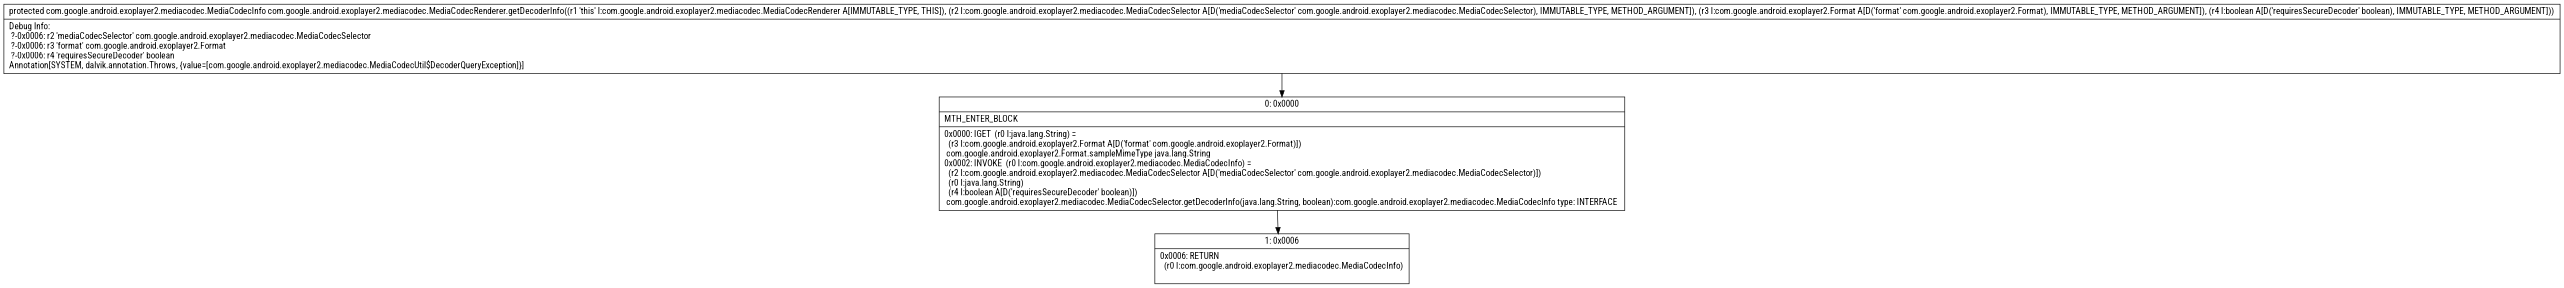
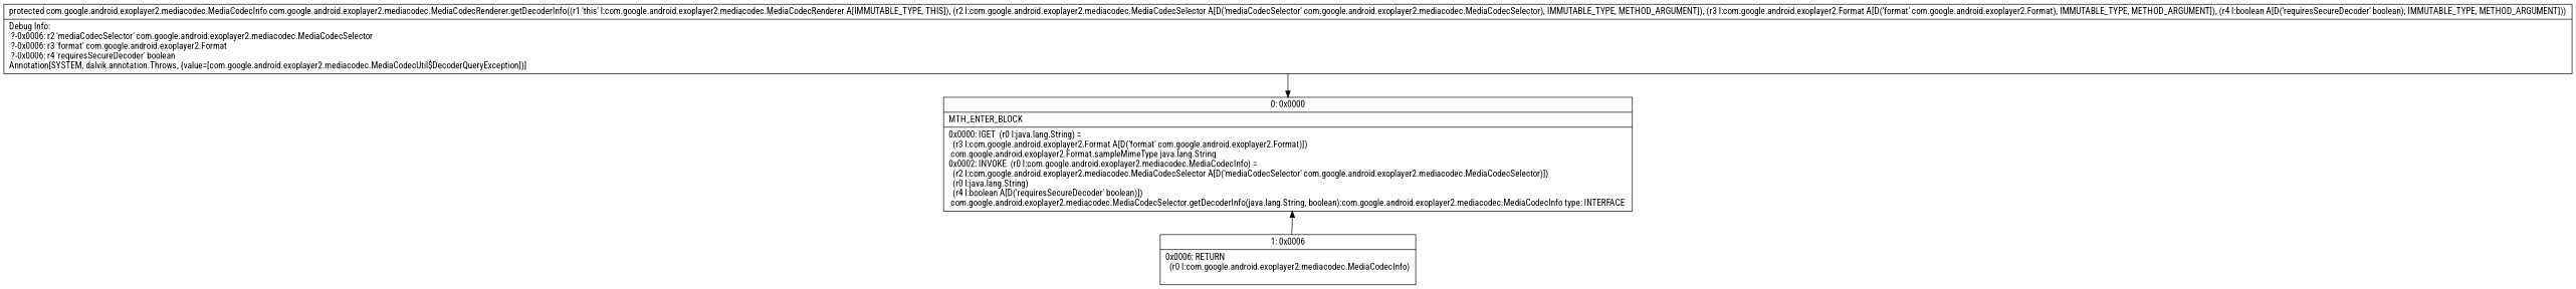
  digraph {
    fontname="Roboto Condensed"
    node [shape=record fontname="Roboto Condensed"]
    edge [fontname="Roboto Condensed"]
    n1 [label="{0\:\ 0x0000|MTH_ENTER_BLOCK\l|0x0000: IGET  (r0 I:java.lang.String) = \l  (r3 I:com.google.android.exoplayer2.Format A[D('format' com.google.android.exoplayer2.Format)])\l com.google.android.exoplayer2.Format.sampleMimeType java.lang.String \l0x0002: INVOKE  (r0 I:com.google.android.exoplayer2.mediacodec.MediaCodecInfo) = \l  (r2 I:com.google.android.exoplayer2.mediacodec.MediaCodecSelector A[D('mediaCodecSelector' com.google.android.exoplayer2.mediacodec.MediaCodecSelector)])\l  (r0 I:java.lang.String)\l  (r4 I:boolean A[D('requiresSecureDecoder' boolean)])\l com.google.android.exoplayer2.mediacodec.MediaCodecSelector.getDecoderInfo(java.lang.String, boolean):com.google.android.exoplayer2.mediacodec.MediaCodecInfo type: INTERFACE \l}"]
    n2 [label="{1\:\ 0x0006|0x0006: RETURN  \l  (r0 I:com.google.android.exoplayer2.mediacodec.MediaCodecInfo)\l \l}"]
    n3 [label="{protected com.google.android.exoplayer2.mediacodec.MediaCodecInfo com.google.android.exoplayer2.mediacodec.MediaCodecRenderer.getDecoderInfo((r1 'this' I:com.google.android.exoplayer2.mediacodec.MediaCodecRenderer A[IMMUTABLE_TYPE, THIS]), (r2 I:com.google.android.exoplayer2.mediacodec.MediaCodecSelector A[D('mediaCodecSelector' com.google.android.exoplayer2.mediacodec.MediaCodecSelector), IMMUTABLE_TYPE, METHOD_ARGUMENT]), (r3 I:com.google.android.exoplayer2.Format A[D('format' com.google.android.exoplayer2.Format), IMMUTABLE_TYPE, METHOD_ARGUMENT]), (r4 I:boolean A[D('requiresSecureDecoder' boolean), IMMUTABLE_TYPE, METHOD_ARGUMENT]))  | Debug Info:\l  ?\-0x0006: r2 'mediaCodecSelector' com.google.android.exoplayer2.mediacodec.MediaCodecSelector\l  ?\-0x0006: r3 'format' com.google.android.exoplayer2.Format\l  ?\-0x0006: r4 'requiresSecureDecoder' boolean\lAnnotation[SYSTEM, dalvik.annotation.Throws, \{value=[com.google.android.exoplayer2.mediacodec.MediaCodecUtil$DecoderQueryException]\}]\l}"]
-   n1 -> n2
+   n2 -> n1
    n3 -> n1
  }
